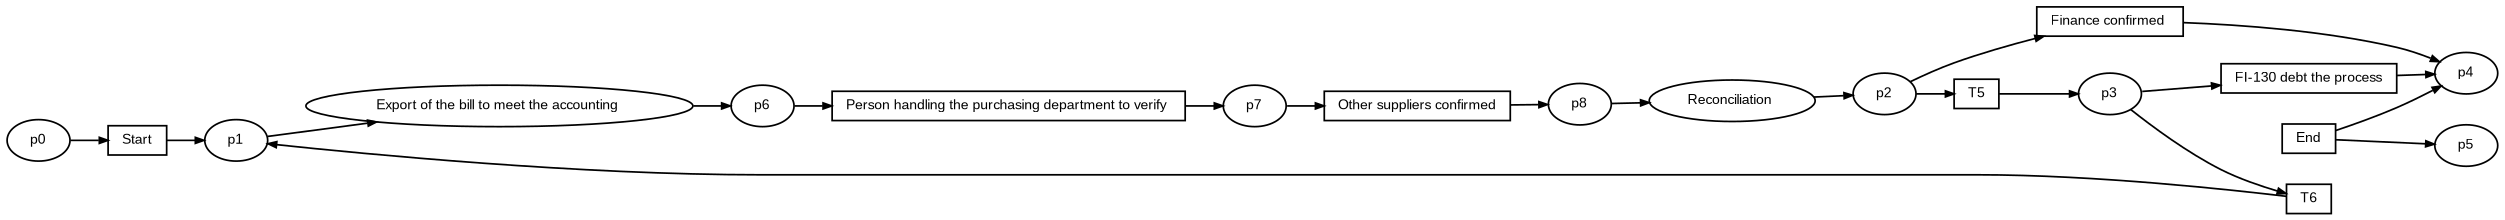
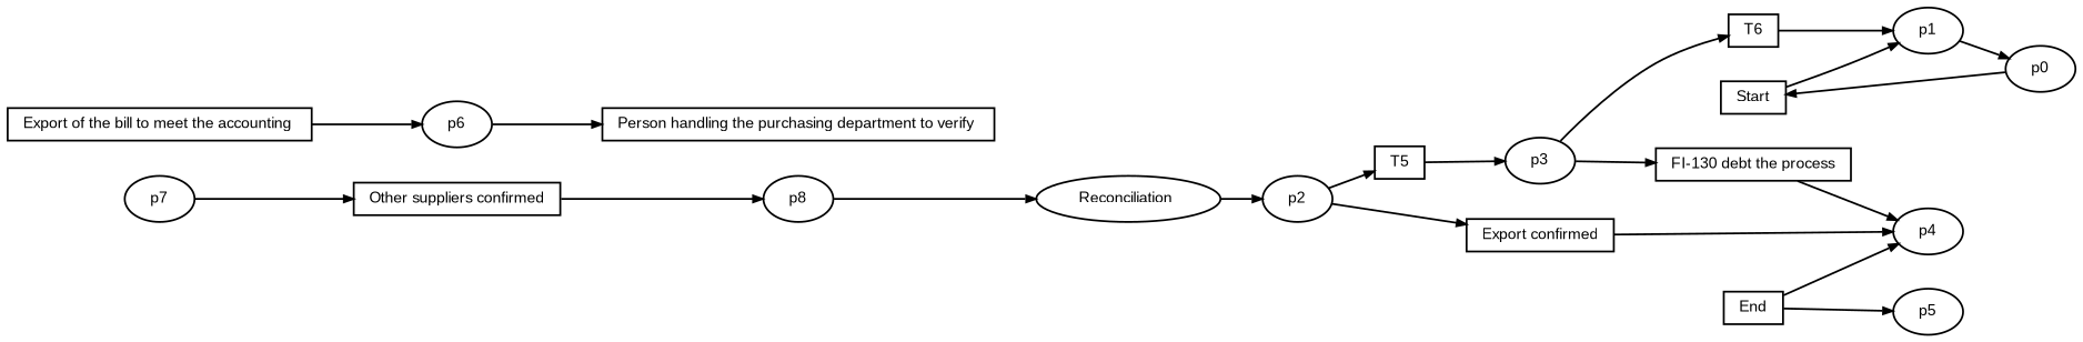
  digraph {
    fontname=Arial
    fontsize=8
    rankdir=LR
    ranksep=.3
    remincross=true
    node [fontname=Arial fontsize=8 shape=box]
    edge [arrowsize=0.5]
    n1 [height=.2 label=Start width=.2]
    n2 [height=.2 label=p1 shape=oval width=.2]
-   n3 [height=.2 label="Export of the bill to meet the accounting " shape=ellipse width=.2]
+   n3 [height=.2 label="Export of the bill to meet the accounting " width=.2]
    n4 [height=.2 label=p6 shape=oval width=.2]
    n5 [height=.2 label="Person handling the purchasing department to verify " width=.2]
    n6 [height=.2 label=p7 shape=oval width=.2]
    n7 [height=.2 label="Other suppliers confirmed" width=.2]
    n8 [height=.2 label=p8 shape=oval width=.2]
    n9 [height=.2 label="Reconciliation " shape=ellipse width=.2]
    n10 [height=.2 label=p2 shape=oval width=.2]
    n11 [height=.2 label=T5 width=.2]
-   n12 [height=.2 label="Finance confirmed " width=.2]
+   n12 [height=.2 label="Export confirmed" width=.2]
    n13 [height=.2 label=p3 shape=oval width=.2]
    n14 [height=.2 label=T6 width=.2]
    n15 [height=.2 label="FI-130 debt the process" width=.2]
    n16 [height=.2 label=p4 shape=oval width=.2]
    n17 [height=.2 label=End width=.2]
    n18 [height=.2 label=p5 shape=oval width=.2]
    n19 [height=.2 label=p0 shape=oval width=.2]
    n1 -> n2
-   n2 -> n3
+   n2 -> n19
    n3 -> n4
    n4 -> n5
-   n5 -> n6
    n6 -> n7
    n7 -> n8
    n8 -> n9
    n9 -> n10
    n10 -> n11
    n10 -> n12
    n11 -> n13
    n12 -> n16
    n13 -> n14
    n13 -> n15
    n14 -> n2
    n15 -> n16
    n17 -> n16
    n17 -> n18
    n19 -> n1
  }
